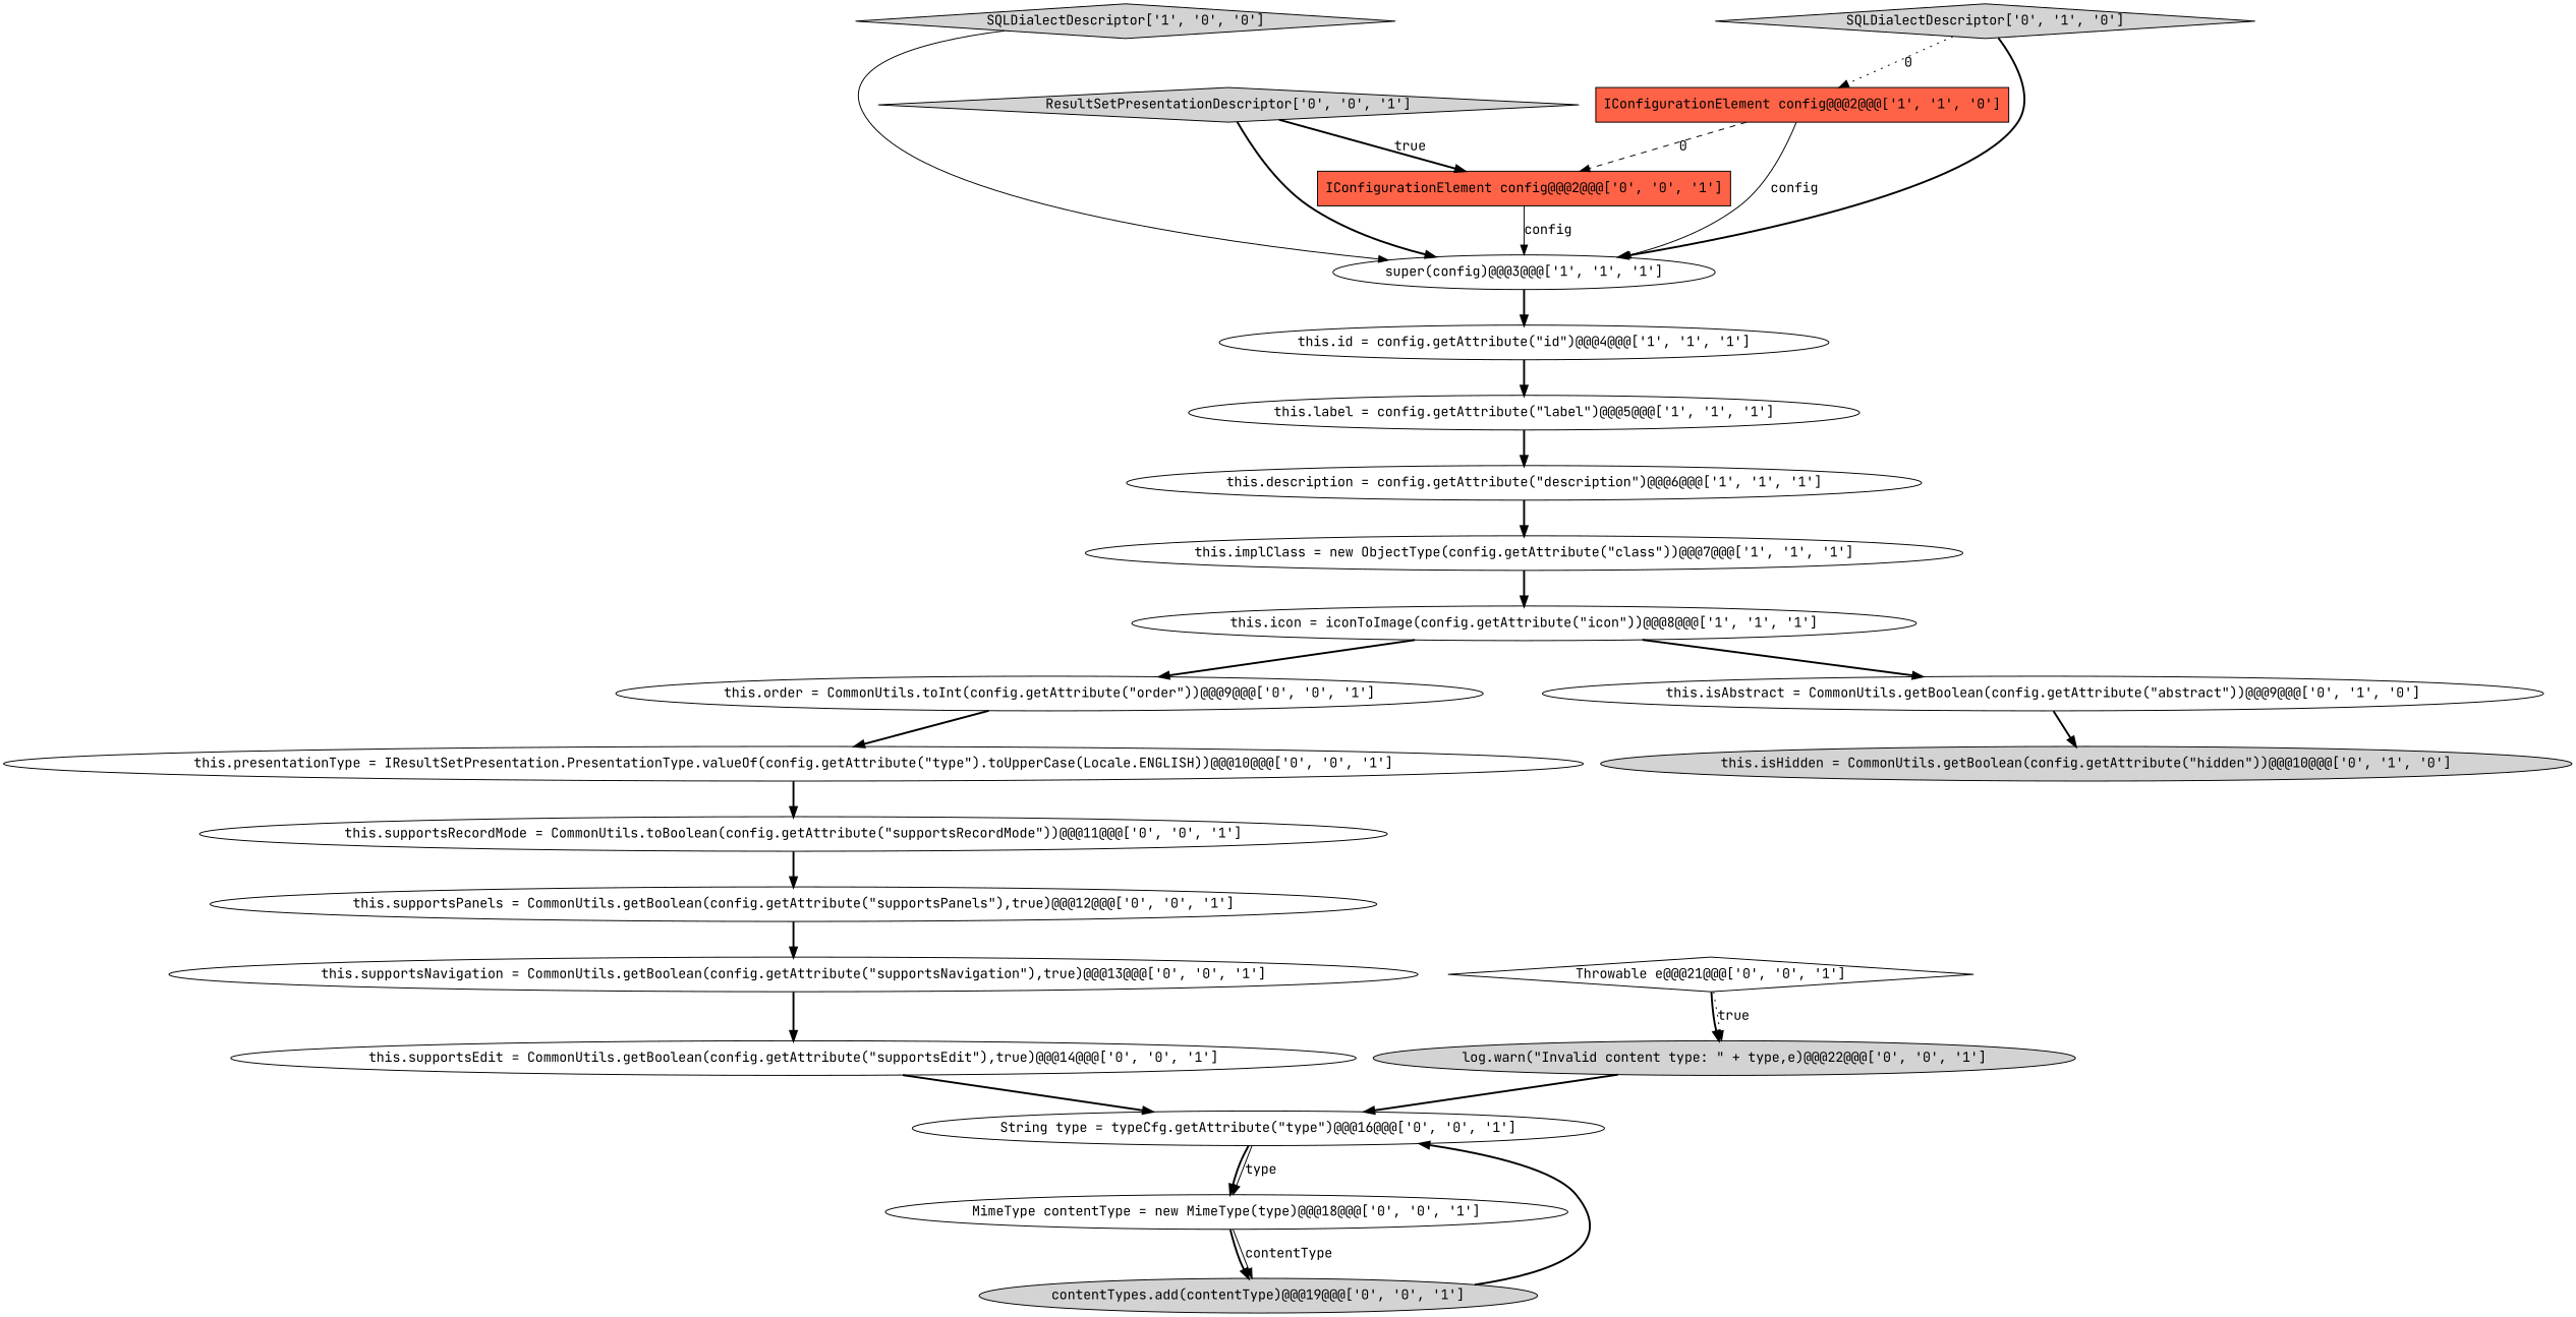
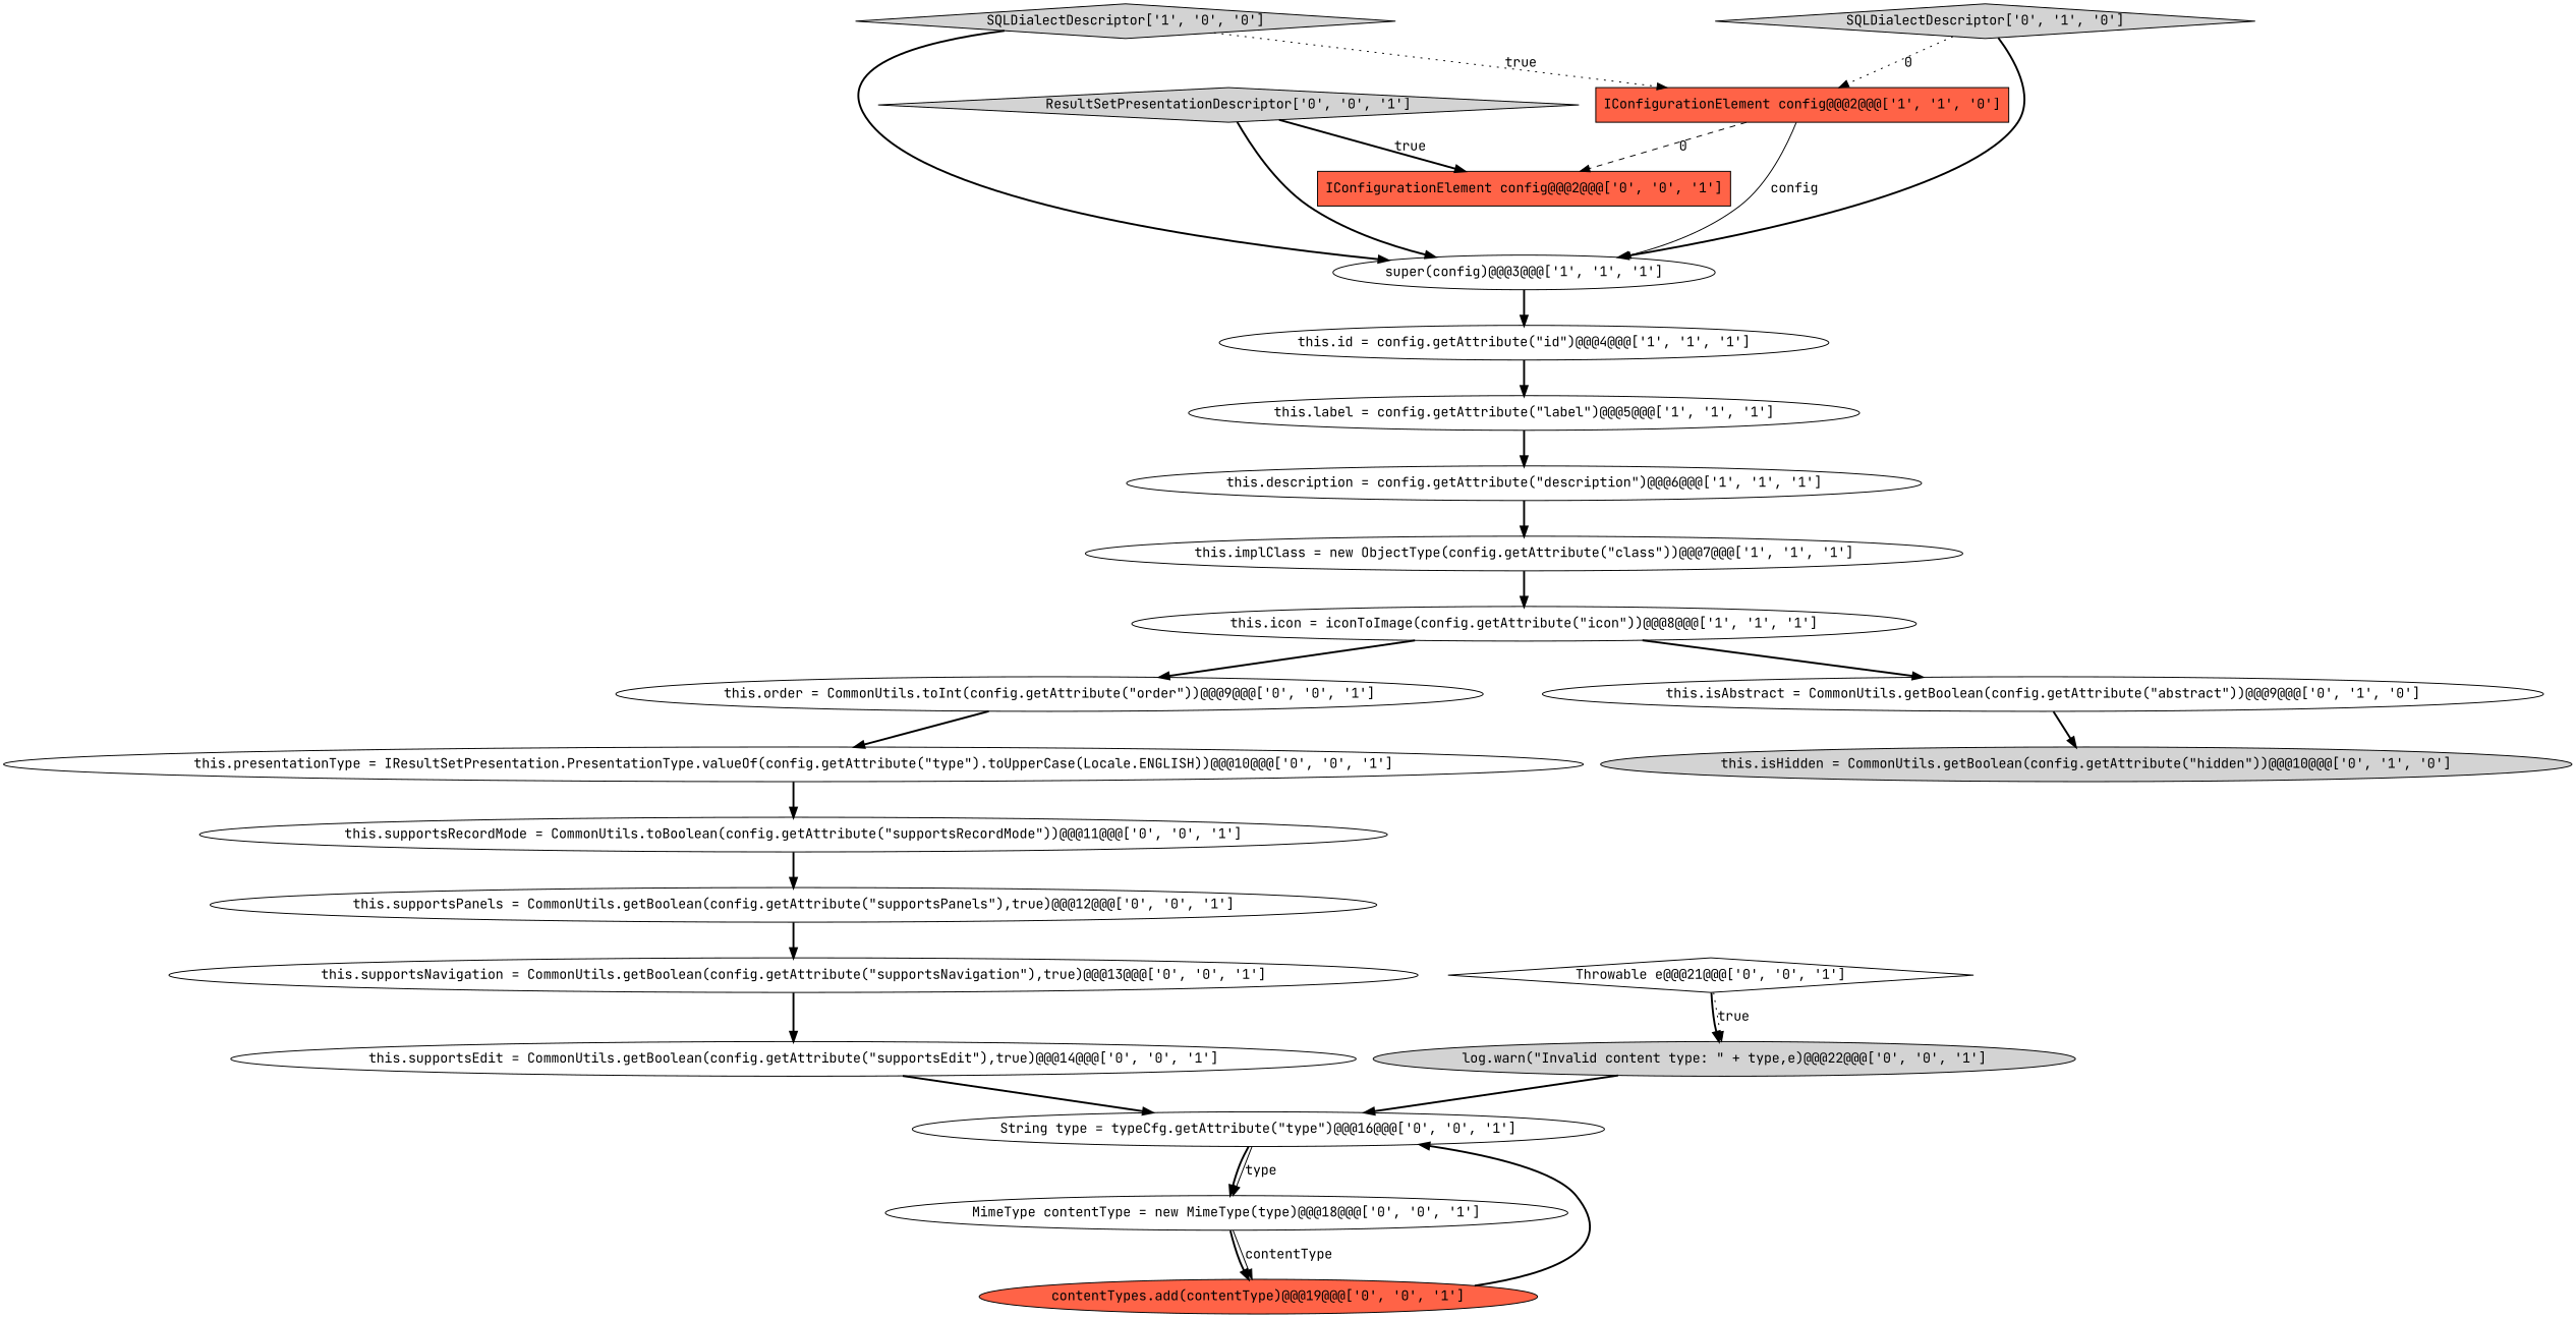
  digraph {
    fontname="JetBrains Mono"
    node [fillcolor=white fontname="JetBrains Mono" shape=ellipse style=filled]
    edge [fontname="JetBrains Mono" style=bold]
    n1 [label="this.presentationType = IResultSetPresentation.PresentationType.valueOf(config.getAttribute(\"type\").toUpperCase(Locale.ENGLISH))@@@10@@@['0', '0', '1']"]
    n2 [label="this.supportsRecordMode = CommonUtils.toBoolean(config.getAttribute(\"supportsRecordMode\"))@@@11@@@['0', '0', '1']"]
    n3 [label="this.supportsPanels = CommonUtils.getBoolean(config.getAttribute(\"supportsPanels\"),true)@@@12@@@['0', '0', '1']"]
    n4 [label="this.supportsEdit = CommonUtils.getBoolean(config.getAttribute(\"supportsEdit\"),true)@@@14@@@['0', '0', '1']"]
    n5 [label="String type = typeCfg.getAttribute(\"type\")@@@16@@@['0', '0', '1']"]
    n6 [label="MimeType contentType = new MimeType(type)@@@18@@@['0', '0', '1']"]
    n7 [label="this.implClass = new ObjectType(config.getAttribute(\"class\"))@@@7@@@['1', '1', '1']"]
    n8 [label="this.icon = iconToImage(config.getAttribute(\"icon\"))@@@8@@@['1', '1', '1']"]
    n9 [label="this.order = CommonUtils.toInt(config.getAttribute(\"order\"))@@@9@@@['0', '0', '1']"]
    n10 [label="this.isAbstract = CommonUtils.getBoolean(config.getAttribute(\"abstract\"))@@@9@@@['0', '1', '0']"]
    n11 [fillcolor=lightgray label="ResultSetPresentationDescriptor['0', '0', '1']" shape=diamond]
    n12 [fillcolor=tomato label="IConfigurationElement config@@@2@@@['0', '0', '1']" shape=box]
    n13 [label="super(config)@@@3@@@['1', '1', '1']"]
    n14 [label="this.id = config.getAttribute(\"id\")@@@4@@@['1', '1', '1']"]
-   n15 [fillcolor=lightgray label="contentTypes.add(contentType)@@@19@@@['0', '0', '1']"]
+   n15 [fillcolor=tomato label="contentTypes.add(contentType)@@@19@@@['0', '0', '1']"]
    n16 [fillcolor=lightgray label="SQLDialectDescriptor['1', '0', '0']" shape=diamond]
    n17 [fillcolor=tomato label="IConfigurationElement config@@@2@@@['1', '1', '0']" shape=box]
    n18 [fillcolor=lightgray label="this.isHidden = CommonUtils.getBoolean(config.getAttribute(\"hidden\"))@@@10@@@['0', '1', '0']"]
    n19 [label="this.description = config.getAttribute(\"description\")@@@6@@@['1', '1', '1']"]
    n20 [label="this.supportsNavigation = CommonUtils.getBoolean(config.getAttribute(\"supportsNavigation\"),true)@@@13@@@['0', '0', '1']"]
    n21 [fillcolor=lightgray label="log.warn(\"Invalid content type: \" + type,e)@@@22@@@['0', '0', '1']"]
    n22 [label="Throwable e@@@21@@@['0', '0', '1']" shape=diamond]
    n23 [label="this.label = config.getAttribute(\"label\")@@@5@@@['1', '1', '1']"]
    n24 [fillcolor=lightgray label="SQLDialectDescriptor['0', '1', '0']" shape=diamond]
    n1 -> n2
    n2 -> n3
    n3 -> n20
    n4 -> n5
    n5 -> n6 [label=type style=solid]
    n5 -> n6
    n6 -> n15 [label=contentType style=solid]
    n6 -> n15
    n7 -> n8
    n8 -> n9
    n8 -> n10
    n9 -> n1
    n10 -> n18
    n11 -> n12 [label=true]
    n11 -> n13
-   n12 -> n13 [label=config style=solid]
    n13 -> n14
    n14 -> n23
    n15 -> n5
-   n16 -> n13 [style=solid]
+   n16 -> n13
+   n16 -> n17 [label=true style=dotted]
    n17 -> n12 [label=0 style=dashed]
    n17 -> n13 [label=config style=solid]
    n19 -> n7
    n20 -> n4
    n21 -> n5
    n22 -> n21
    n22 -> n21 [label=true style=dotted]
    n23 -> n19
    n24 -> n13
    n24 -> n17 [label=0 style=dotted]
  }
